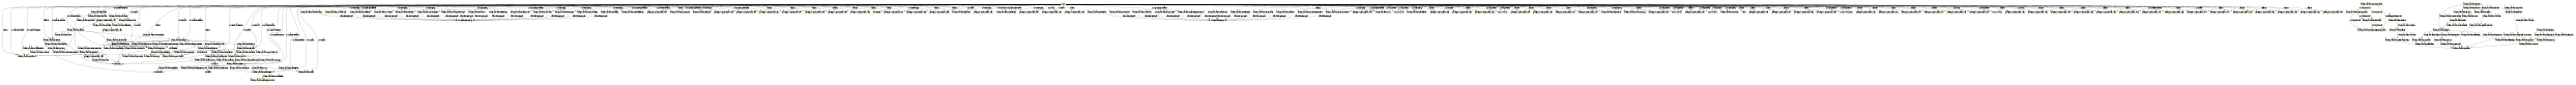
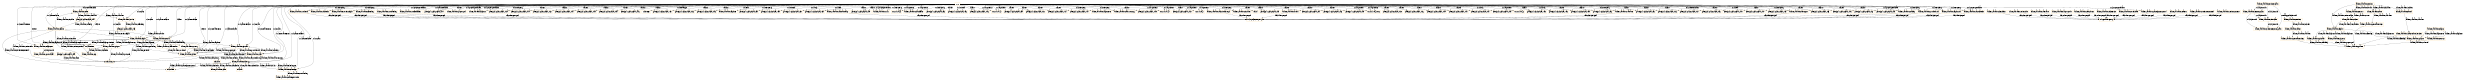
  digraph {
    rankdir=TB
    node [color=orange shape=rectangle]
    "airlines-valoration:Rate"
    "airlines-valoration:Service"
    "-5a0e33c4:18f2b22d5ad:-7ff4"
    "-5a0e33c4:18f2b22d5ad:-7ffc"
    "airlines-valoration:Review"
    "airlines-valoration:EconomyClass"
    "airlines-valoration:FirstClass"
    "airlines-valoration:PremiumEconomyClass"
    "airlines-valoration:Flight"
    "airlines-valoration:Aircraft"
    "airlines-valoration:FlightCrew"
    "airlines-valoration:Airport"
    "airlines-valoration:Airline"
    "xsd:dateTime"
    "airlines-valoration:Seat"
    "xsd:string"
    "airlines-valoration:GroundStaff"
    "airlines-valoration:City"
    "airlines-valoration:BusinessClass"
    "airlines-valoration:Ticket"
    "xsd:short"
    "airlines-valoration:Person"
    "airlines-valoration:Country"
    "xsd:boolean"
    "airlines-valoration:StaffMember"
    "airlines-valoration:Passenger"
    "airlines-valoration:Class"
    "xsd:float"
    "airlines-valoration:PassengerMotive"
    "-5a0e33c4:18f2b22d5ad:-7ff9"
    "airlines-valoration:Aircraft1"
    "airlines-valoration:Airline1"
    "airlines-valoration:seatRow"
    "owl:topDataProperty"
    "airlines-valoration:offeredBy"
    "owl:topObjectProperty"
    "airlines-valoration:General_service2"
    "airlines-valoration:Rate2"
    "airlines-valoration:Review2"
    "airlines-valoration:Person1"
    "airlines-valoration:Ticket1"
    "airlines-valoration:Flight1"
    "airlines-valoration:Airport1"
    "airlines-valoration:Airport2"
    "airlines-valoration:reviewRecommend"
    "airlines-valoration:flightsWith"
    "airlines-valoration:reviewComment"
    "airlines-valoration:valorates"
    "airlines-valoration:belongsTo"
    "airlines-valoration:checkedIn"
    "airlines-valoration:General_service1"
    "airlines-valoration:motivatedBy"
    "airlines-valoration:reviewTitle"
    "airlines-valoration:Rate1"
    "airlines-valoration:Review1"
    "airlines-valoration:Rate1b"
    "airlines-valoration:SeatComfort_Service_1"
    "airlines-valoration:makedA"
    "airlines-valoration:rateValue"
    "airlines-valoration:hasNationality"
    "airlines-valoration:providedWith"
    "airlines-valoration:airportCode"
    NULL
    "airlines-valoration:VerifiedReview"
    "-5a0e33c4:18f2b22d5ad:-7fb9"
    "airlines-valoration:propertyOf"
    "airlines-valoration:flightsIn"
    "-5a0e33c4:18f2b22d5ad:-7fca"
    "-5a0e33c4:18f2b22d5ad:-7fda"
    "-5a0e33c4:18f2b22d5ad:-7fc2"
    "-5a0e33c4:18f2b22d5ad:-7fd4"
    "-5a0e33c4:18f2b22d5ad:-7fdd"
    "-5a0e33c4:18f2b22d5ad:-7ff0"
    "-5a0e33c4:18f2b22d5ad:-7fd8"
    "xsd:integer"
    "-5a0e33c4:18f2b22d5ad:-7fc1"
    "-5a0e33c4:18f2b22d5ad:-7fc5"
    "-5a0e33c4:18f2b22d5ad:-7fd5"
    "airlines-valoration:flightsTo"
    "-5a0e33c4:18f2b22d5ad:-7ffb"
-   "airlines-valoration:operatedBy"
    "-5a0e33c4:18f2b22d5ad:-7fbd"
    "-5a0e33c4:18f2b22d5ad:-7fc0"
    "-5a0e33c4:18f2b22d5ad:-7fcd"
    "airlines-valoration:passedAccessControl"
    "-5a0e33c4:18f2b22d5ad:-7fba"
    "airlines-valoration:owns"
    "urn:swrl:var#f"
    "airlines-valoration:classifiedIn"
    "-5a0e33c4:18f2b22d5ad:-7ff5"
    "-5a0e33c4:18f2b22d5ad:-7ff8"
    "-5a0e33c4:18f2b22d5ad:-7fb8"
    "urn:swrl:var#t"
    "-5a0e33c4:18f2b22d5ad:-7ffa"
    "-5a0e33c4:18f2b22d5ad:-7fcc"
    "-5a0e33c4:18f2b22d5ad:-7fc4"
    "-5a0e33c4:18f2b22d5ad:-7fd7"
    "airlines-valoration:flightsFrom"
    "airlines-valoration:allowsOccupy"
    "-5a0e33c4:18f2b22d5ad:-7fde"
    "urn:swrl:var#a"
    "-5a0e33c4:18f2b22d5ad:-7fcb"
    "urn:swrl:var#r"
    "airlines-valoration:associatedTo"
    "airlines-valoration:includes"
    "rdf:nil"
    "-5a0e33c4:18f2b22d5ad:-7fc9"
    "airlines-valoration:workerOf"
    "-5a0e33c4:18f2b22d5ad:-7ff7"
    "-5a0e33c4:18f2b22d5ad:-7fb6"
    "-5a0e33c4:18f2b22d5ad:-7fbb"
    "urn:swrl:var#comp"
    "-5a0e33c4:18f2b22d5ad:-7fce"
    "-5a0e33c4:18f2b22d5ad:-7fc6"
    "-5a0e33c4:18f2b22d5ad:-7fd9"
    "-5a0e33c4:18f2b22d5ad:-7fd1"
    "-5a0e33c4:18f2b22d5ad:-7ff1"
    "-5a0e33c4:18f2b22d5ad:-7fdf"
    "urn:swrl:var#p"
    "-5a0e33c4:18f2b22d5ad:-7fdc"
    "-5a0e33c4:18f2b22d5ad:-7fd2"
    "-5a0e33c4:18f2b22d5ad:-7fdb"
    "-5a0e33c4:18f2b22d5ad:-7fd6"
    "airlines-valoration:locatedIn"
    "-5a0e33c4:18f2b22d5ad:-7ff2"
    "-5a0e33c4:18f2b22d5ad:-7fc3"
    "-5a0e33c4:18f2b22d5ad:-7fc7"
    "-5a0e33c4:18f2b22d5ad:-7ff3"
    "-5a0e33c4:18f2b22d5ad:-7fd0"
    "-5a0e33c4:18f2b22d5ad:-7fb7"
    "-5a0e33c4:18f2b22d5ad:-7fcf"
    "airlines-valoration:reviewsFlight"
    "-5a0e33c4:18f2b22d5ad:-7ff6"
    "-5a0e33c4:18f2b22d5ad:-7fbc"
    "-5a0e33c4:18f2b22d5ad:-7fc8"
    "-5a0e33c4:18f2b22d5ad:-7fbf"
    "airlines-valoration:Flight2"
    "airlines-valoration:seatColumn"
    "airlines-valoration:adquiredThrough"
    "airlines-valoration:ticketPrice"
    "airlines-valoration:reviewDate"
    "airlines-valoration:Person2"
    "airlines-valoration:author"
    "airlines-valoration:Rate" -> "airlines-valoration:Service" [label="airlines-valoration:valorates"]
    "airlines-valoration:Rate" -> "-5a0e33c4:18f2b22d5ad:-7ff4" [label="airlines-valoration:rateValue"]
    "airlines-valoration:Service" -> "-5a0e33c4:18f2b22d5ad:-7ffc" [label="airlines-valoration:offeredBy"]
    "-5a0e33c4:18f2b22d5ad:-7ff4" -> "airlines-valoration:Review" [label="airlines-valoration:makedA"]
    "airlines-valoration:Review" -> "airlines-valoration:Rate" [label="airlines-valoration:includes"]
    "airlines-valoration:Review" -> "airlines-valoration:Flight" [label="airlines-valoration:reviewsFlight"]
    "airlines-valoration:Review" -> "xsd:dateTime" [label="airlines-valoration:reviewDate"]
    "airlines-valoration:Review" -> "xsd:string" [label="airlines-valoration:reviewComment"]
    "airlines-valoration:Review" -> "xsd:string" [label="airlines-valoration:reviewTitle"]
    "airlines-valoration:Review" -> "airlines-valoration:Person" [label="airlines-valoration:author"]
    "airlines-valoration:Review" -> "xsd:boolean" [label="airlines-valoration:reviewRecommend"]
    "airlines-valoration:EconomyClass" -> "airlines-valoration:FirstClass" [label="owl:disjointWith"]
    "airlines-valoration:EconomyClass" -> "airlines-valoration:PremiumEconomyClass" [label="owl:disjointWith"]
    "airlines-valoration:FirstClass" -> "airlines-valoration:PremiumEconomyClass" [label="owl:disjointWith"]
    "airlines-valoration:Flight" -> "airlines-valoration:Aircraft" [label="airlines-valoration:flightsIn"]
    "airlines-valoration:Flight" -> "airlines-valoration:FlightCrew" [label="airlines-valoration:flightsWith"]
    "airlines-valoration:Flight" -> "airlines-valoration:Airport" [label="airlines-valoration:flightsFrom"]
    "airlines-valoration:Flight" -> "airlines-valoration:Airport" [label="airlines-valoration:flightsTo"]
    "airlines-valoration:Flight" -> "airlines-valoration:Airline" [label="airlines-valoration:operatedBy"]
    "airlines-valoration:Flight" -> "xsd:dateTime" [label="airlines-valoration:flightDepartureTime"]
    "airlines-valoration:Flight" -> "xsd:dateTime" [label="airlines-valoration:flightArriveTime"]
    "airlines-valoration:Aircraft" -> "airlines-valoration:Airline" [label="airlines-valoration:propertyOf"]
    "airlines-valoration:Aircraft" -> "airlines-valoration:Seat" [label="airlines-valoration:providedWith"]
    "airlines-valoration:Aircraft" -> "xsd:string" [label="airlines-valoration:aircraftModel"]
    "airlines-valoration:FlightCrew" -> "airlines-valoration:GroundStaff" [label="owl:disjointWith"]
    "airlines-valoration:Airport" -> "xsd:string" [label="airlines-valoration:airportCode"]
    "airlines-valoration:Airport" -> "airlines-valoration:City" [label="airlines-valoration:ubicatedIn"]
    "airlines-valoration:Seat" -> "airlines-valoration:Aircraft" [label="airlines-valoration:locatedIn"]
    "airlines-valoration:Seat" -> "xsd:string" [label="airlines-valoration:seatColumn"]
    "airlines-valoration:Seat" -> "airlines-valoration:Ticket" [label="airlines-valoration:adquiredThrough"]
    "airlines-valoration:Seat" -> "xsd:short" [label="airlines-valoration:seatRow"]
    "airlines-valoration:BusinessClass" -> "airlines-valoration:EconomyClass" [label="owl:disjointWith"]
    "airlines-valoration:BusinessClass" -> "airlines-valoration:FirstClass" [label="owl:disjointWith"]
    "airlines-valoration:BusinessClass" -> "airlines-valoration:PremiumEconomyClass" [label="onDatatype:disjointWith"]
    "airlines-valoration:Ticket" -> "airlines-valoration:Flight" [label="airlines-valoration:associatedTo"]
    "airlines-valoration:Ticket" -> "airlines-valoration:Seat" [label="airlines-valoration:allowsOccupy"]
    "airlines-valoration:Ticket" -> "xsd:boolean" [label="airlines-valoration:checkedIn"]
    "airlines-valoration:Ticket" -> "xsd:boolean" [label="airlines-valoration:passedAccessControl"]
    "airlines-valoration:Ticket" -> "airlines-valoration:Passenger" [label="airlines-valoration:belongsTo"]
    "airlines-valoration:Ticket" -> "airlines-valoration:Class" [label="airlines-valoration:classifiedIn"]
    "airlines-valoration:Ticket" -> "xsd:float" [label="airlines-valoration:ticketPrice"]
    "airlines-valoration:Person" -> "xsd:string" [label="airlines-valoration:personId"]
    "airlines-valoration:Person" -> "airlines-valoration:Country" [label="airlines-valoration:hasNationality"]
    "airlines-valoration:StaffMember" -> "airlines-valoration:Airline" [label="airlines-valoration:workerOf"]
    "airlines-valoration:Passenger" -> "airlines-valoration:Ticket" [label="airlines-valoration:owns"]
    "airlines-valoration:Passenger" -> "airlines-valoration:PassengerMotive" [label="airlines-valoration:motivatedBy"]
    "-5a0e33c4:18f2b22d5ad:-7ff9" -> "xsd:string" [label="airlines-valoration:name"]
    "airlines-valoration:Aircraft1" -> "airlines-valoration:Airline1" [label="airlines-valoration:propertyOf"]
    "airlines-valoration:seatRow" -> "owl:topDataProperty" [label="rdfs:subPropertyOf"]
    "airlines-valoration:offeredBy" -> "owl:topObjectProperty" [label="rdfs:subPropertyOf"]
    "airlines-valoration:General_service2" -> "airlines-valoration:Airline1" [label="airlines-valoration:offeredBy"]
    "airlines-valoration:Rate2" -> "airlines-valoration:General_service2" [label="airlines-valoration:valorates"]
    "airlines-valoration:Review2" -> "airlines-valoration:Rate2" [label="airlines-valoration:includes"]
    "airlines-valoration:Person1" -> "airlines-valoration:Ticket1" [label="airlines-valoration:owns"]
    "airlines-valoration:Ticket1" -> "airlines-valoration:Flight1" [label="airlines-valoration:associatedTo"]
    "airlines-valoration:Flight1" -> "airlines-valoration:Aircraft1" [label="airlines-valoration:flightsIn"]
    "airlines-valoration:Flight1" -> "airlines-valoration:Airport1" [label="airlines-valoration:flightsFrom"]
    "airlines-valoration:Flight1" -> "airlines-valoration:Airport2" [label="airlines-valoration:flightsTo"]
    "airlines-valoration:reviewRecommend" -> "owl:topDataProperty" [label="rdfs:subPropertyOf"]
    "airlines-valoration:flightsWith" -> "owl:topObjectProperty" [label="rdfs:subPropertyOf"]
    "airlines-valoration:reviewComment" -> "owl:topDataProperty" [label="rdfs:subPropertyOf"]
    "airlines-valoration:valorates" -> "owl:topObjectProperty" [label="rdfs:subPropertyOf"]
    "airlines-valoration:belongsTo" -> "owl:topObjectProperty" [label="rdfs:subPropertyOf"]
    "airlines-valoration:checkedIn" -> "owl:topDataProperty" [label="rdfs:subPropertyOf"]
    "airlines-valoration:General_service1" -> "airlines-valoration:Airline1" [label="airlines-valoration:offeredBy"]
    "airlines-valoration:motivatedBy" -> "owl:topObjectProperty" [label="rdfs:subPropertyOf"]
    "airlines-valoration:reviewTitle" -> "owl:topDataProperty" [label="rdfs:subPropertyOf"]
    "airlines-valoration:Rate1" -> "airlines-valoration:General_service1" [label="airlines-valoration:valorates"]
    "airlines-valoration:Review1" -> "airlines-valoration:Person1" [label="airlines-valoration:author"]
    "airlines-valoration:Review1" -> "airlines-valoration:Flight1" [label="airlines-valoration:reviewsFlight"]
    "airlines-valoration:Review1" -> "airlines-valoration:Rate1" [label="airlines-valoration:includes"]
    "airlines-valoration:Review1" -> "airlines-valoration:Rate1b" [label="airlines-valoration:includes"]
    "airlines-valoration:Rate1b" -> "airlines-valoration:SeatComfort_Service_1" [label="airlines-valoration:valorates"]
    "airlines-valoration:SeatComfort_Service_1" -> "airlines-valoration:Airline1" [label="airlines-valoration:offeredBy"]
    "airlines-valoration:makedA" -> "owl:topObjectProperty" [label="rdfs:subPropertyOf"]
    "airlines-valoration:rateValue" -> "owl:topDataProperty" [label="rdfs:subPropertyOf"]
    "airlines-valoration:hasNationality" -> "owl:topObjectProperty" [label="rdfs:subPropertyOf"]
    "airlines-valoration:providedWith" -> "owl:topObjectProperty" [label="rdfs:subPropertyOf"]
    "airlines-valoration:airportCode" -> "owl:topDataProperty" [label="rdfs:subPropertyOf"]
    NULL -> "airlines-valoration:Rate" [label="owl:someValuesFrom"]
    NULL -> "airlines-valoration:Service" [label="owl:onClass"]
    NULL -> "airlines-valoration:Review" [label="swrl:classPredicate"]
    NULL -> "airlines-valoration:Flight" [label="swrl:classPredicate"]
    NULL -> "airlines-valoration:Flight" [label="owl:onClass"]
    NULL -> "airlines-valoration:Aircraft" [label="swrl:classPredicate"]
    NULL -> "airlines-valoration:Aircraft" [label="owl:onClass"]
    NULL -> "airlines-valoration:FlightCrew" [label="owl:someValuesFrom"]
    NULL -> "airlines-valoration:Airport" [label="owl:onClass"]
    NULL -> "airlines-valoration:Airport" [label="rdf:first"]
    NULL -> "airlines-valoration:Airline" [label="swrl:classPredicate"]
    NULL -> "airlines-valoration:Airline" [label="rdf:first"]
    NULL -> "airlines-valoration:Airline" [label="owl:someValuesFrom"]
    NULL -> "airlines-valoration:Seat" [label="owl:onClass"]
    NULL -> "airlines-valoration:Seat" [label="owl:someValuesFrom"]
    NULL -> "airlines-valoration:City" [label="rdf:first"]
    NULL -> "airlines-valoration:Ticket" [label="owl:someValuesFrom"]
    NULL -> "airlines-valoration:Ticket" [label="swrl:classPredicate"]
    NULL -> "airlines-valoration:Person" [label="rdf:first"]
    NULL -> "airlines-valoration:Person" [label="swrl:classPredicate"]
    NULL -> "airlines-valoration:Passenger" [label="swrl:classPredicate"]
    NULL -> "airlines-valoration:Passenger" [label="owl:onClass"]
-   NULL -> "airlines-valoration:Class" [label="owl:onClass"]
    NULL -> "airlines-valoration:flightsWith" [label="owl:onProperty"]
    NULL -> "airlines-valoration:valorates" [label="owl:onProperty"]
    NULL -> "airlines-valoration:belongsTo" [label="owl:onProperty"]
    NULL -> "airlines-valoration:makedA" [label="swrl:propertyPredicate"]
    NULL -> "airlines-valoration:providedWith" [label="owl:onProperty"]
    NULL -> "airlines-valoration:VerifiedReview" [label="swrl:classPredicate"]
    NULL -> "-5a0e33c4:18f2b22d5ad:-7fb9" [label="rdf:rest"]
    NULL -> "airlines-valoration:propertyOf" [label="swrl:propertyPredicate"]
    NULL -> "airlines-valoration:flightsIn" [label="owl:onProperty"]
    NULL -> "airlines-valoration:flightsIn" [label="swrl:propertyPredicate"]
    NULL -> "-5a0e33c4:18f2b22d5ad:-7fca" [label="rdf:rest"]
    NULL -> "-5a0e33c4:18f2b22d5ad:-7fda" [label="rdf:first"]
    NULL -> "-5a0e33c4:18f2b22d5ad:-7fc2" [label="rdf:rest"]
    NULL -> "-5a0e33c4:18f2b22d5ad:-7fd4" [label="rdf:first"]
    NULL -> "-5a0e33c4:18f2b22d5ad:-7fdd" [label="rdf:rest"]
    NULL -> "-5a0e33c4:18f2b22d5ad:-7ff0" [label="rdf:first"]
    NULL -> "-5a0e33c4:18f2b22d5ad:-7fd8" [label="rdf:first"]
    NULL -> "xsd:integer" [label="owl:onDatatype"]
    NULL -> "-5a0e33c4:18f2b22d5ad:-7fc1" [label="rdf:first"]
    NULL -> "-5a0e33c4:18f2b22d5ad:-7fc5" [label="rdf:first"]
    NULL -> "-5a0e33c4:18f2b22d5ad:-7fd5" [label="swrl:head"]
    NULL -> "airlines-valoration:flightsTo" [label="owl:onProperty"]
    NULL -> "-5a0e33c4:18f2b22d5ad:-7ffb" [label="owl:unionOf"]
-   NULL -> "airlines-valoration:operatedBy" [label="swrl:propertyPredicate"]
-   NULL -> "airlines-valoration:operatedBy" [label="owl:onProperty"]
    NULL -> "-5a0e33c4:18f2b22d5ad:-7fbd" [label="swrl:body"]
    NULL -> "-5a0e33c4:18f2b22d5ad:-7fc0" [label="swrl:head"]
    NULL -> "-5a0e33c4:18f2b22d5ad:-7fcd" [label="rdf:first"]
    NULL -> "airlines-valoration:passedAccessControl" [label="swrl:propertyPredicate"]
    NULL -> "-5a0e33c4:18f2b22d5ad:-7fba" [label="rdf:first"]
    NULL -> "airlines-valoration:owns" [label="owl:onProperty"]
    NULL -> "airlines-valoration:owns" [label="swrl:propertyPredicate"]
    NULL -> "urn:swrl:var#f" [label="swrl:argument1"]
    NULL -> "urn:swrl:var#f" [label="swrl:argument2"]
    NULL -> "airlines-valoration:classifiedIn" [label="owl:onProperty"]
    NULL -> "-5a0e33c4:18f2b22d5ad:-7ff5" [label="rdf:rest"]
    NULL -> "-5a0e33c4:18f2b22d5ad:-7ff8" [label="owl:unionOf"]
    NULL -> "-5a0e33c4:18f2b22d5ad:-7fb8" [label="rdf:first"]
    NULL -> "urn:swrl:var#t" [label="swrl:argument1"]
    NULL -> "urn:swrl:var#t" [label="swrl:argument2"]
    NULL -> "-5a0e33c4:18f2b22d5ad:-7ffa" [label="rdf:rest"]
    NULL -> "-5a0e33c4:18f2b22d5ad:-7fcc" [label="rdf:rest"]
    NULL -> "-5a0e33c4:18f2b22d5ad:-7fc4" [label="rdf:rest"]
    NULL -> "-5a0e33c4:18f2b22d5ad:-7fd7" [label="rdf:rest"]
    NULL -> "airlines-valoration:flightsFrom" [label="owl:onProperty"]
    NULL -> "airlines-valoration:allowsOccupy" [label="owl:onProperty"]
    NULL -> "-5a0e33c4:18f2b22d5ad:-7fde" [label="rdf:first"]
    NULL -> "urn:swrl:var#a" [label="swrl:argument1"]
    NULL -> "urn:swrl:var#a" [label="swrl:argument2"]
    NULL -> "-5a0e33c4:18f2b22d5ad:-7fcb" [label="rdf:first"]
    NULL -> "urn:swrl:var#r" [label="swrl:argument2"]
    NULL -> "urn:swrl:var#r" [label="swrl:argument1"]
    NULL -> "airlines-valoration:associatedTo" [label="swrl:propertyPredicate"]
    NULL -> "airlines-valoration:associatedTo" [label="owl:onProperty"]
    NULL -> "airlines-valoration:includes" [label="owl:onProperty"]
    NULL -> "rdf:nil" [label="rdf:rest"]
    NULL -> "-5a0e33c4:18f2b22d5ad:-7fc9" [label="rdf:first"]
    NULL -> "airlines-valoration:workerOf" [label="owl:onProperty"]
    NULL -> "-5a0e33c4:18f2b22d5ad:-7ff7" [label="rdf:rest"]
    NULL -> "-5a0e33c4:18f2b22d5ad:-7fb6" [label="rdf:first"]
    NULL -> "-5a0e33c4:18f2b22d5ad:-7fbb" [label="rdf:rest"]
    NULL -> "urn:swrl:var#comp" [label="swrl:argument1"]
    NULL -> "urn:swrl:var#comp" [label="swrl:argument2"]
    NULL -> "-5a0e33c4:18f2b22d5ad:-7fce" [label="rdf:rest"]
    NULL -> "-5a0e33c4:18f2b22d5ad:-7fc6" [label="rdf:rest"]
    NULL -> "-5a0e33c4:18f2b22d5ad:-7fd9" [label="rdf:rest"]
    NULL -> "-5a0e33c4:18f2b22d5ad:-7fd1" [label="rdf:first"]
    NULL -> "-5a0e33c4:18f2b22d5ad:-7ff1" [label="rdf:rest"]
    NULL -> "-5a0e33c4:18f2b22d5ad:-7fdf" [label="swrl:body"]
    NULL -> "urn:swrl:var#p" [label="swrl:argument1"]
    NULL -> "-5a0e33c4:18f2b22d5ad:-7fdc" [label="rdf:first"]
    NULL -> "-5a0e33c4:18f2b22d5ad:-7fd2" [label="swrl:body"]
    NULL -> "-5a0e33c4:18f2b22d5ad:-7fdb" [label="rdf:rest"]
    NULL -> "-5a0e33c4:18f2b22d5ad:-7fd6" [label="rdf:first"]
    NULL -> "airlines-valoration:locatedIn" [label="owl:onProperty"]
    NULL -> "-5a0e33c4:18f2b22d5ad:-7ff2" [label="rdf:first"]
    NULL -> "-5a0e33c4:18f2b22d5ad:-7fc3" [label="rdf:first"]
    NULL -> "-5a0e33c4:18f2b22d5ad:-7fc7" [label="rdf:first"]
    NULL -> "-5a0e33c4:18f2b22d5ad:-7ff3" [label="owl:withRestrictions"]
    NULL -> "-5a0e33c4:18f2b22d5ad:-7fd0" [label="rdf:rest"]
    NULL -> "-5a0e33c4:18f2b22d5ad:-7fb7" [label="swrl:head"]
    NULL -> "-5a0e33c4:18f2b22d5ad:-7fcf" [label="rdf:first"]
    NULL -> "airlines-valoration:reviewsFlight" [label="swrl:propertyPredicate"]
    NULL -> "-5a0e33c4:18f2b22d5ad:-7ff6" [label="rdf:rest"]
    NULL -> "-5a0e33c4:18f2b22d5ad:-7fbc" [label="rdf:first"]
    NULL -> "-5a0e33c4:18f2b22d5ad:-7fc8" [label="rdf:rest"]
    NULL -> "-5a0e33c4:18f2b22d5ad:-7fbf" [label="rdf:first"]
    "airlines-valoration:passedAccessControl" -> "owl:topDataProperty" [label="rdfs:subPropertyOf"]
    "airlines-valoration:associatedTo" -> "owl:topObjectProperty" [label="rdfs:subPropertyOf"]
    "airlines-valoration:workerOf" -> "owl:topObjectProperty" [label="rdfs:subPropertyOf"]
    "airlines-valoration:locatedIn" -> "owl:topObjectProperty" [label="rdfs:subPropertyOf"]
    "airlines-valoration:reviewsFlight" -> "owl:topObjectProperty" [label="rdfs:subPropertyOf"]
    "airlines-valoration:Flight2" -> "airlines-valoration:Airport1" [label="airlines-valoration:flightsTo"]
    "airlines-valoration:Flight2" -> "airlines-valoration:Airport1" [label="airlines-valoration:flightsFrom"]
    "airlines-valoration:seatColumn" -> "owl:topDataProperty" [label="rdfs:subPropertyOf"]
    "airlines-valoration:adquiredThrough" -> "owl:topObjectProperty" [label="rdfs:subPropertyOf"]
    "airlines-valoration:ticketPrice" -> "owl:topDataProperty" [label="rdfs:subPropertyOf"]
    "airlines-valoration:reviewDate" -> "owl:topDataProperty" [label="rdfs:subPropertyOf"]
    "airlines-valoration:Person2" -> "airlines-valoration:Airline1" [label="airlines-valoration:workerOf"]
    "airlines-valoration:author" -> "owl:topObjectProperty" [label="rdfs:subPropertyOf"]
  }
